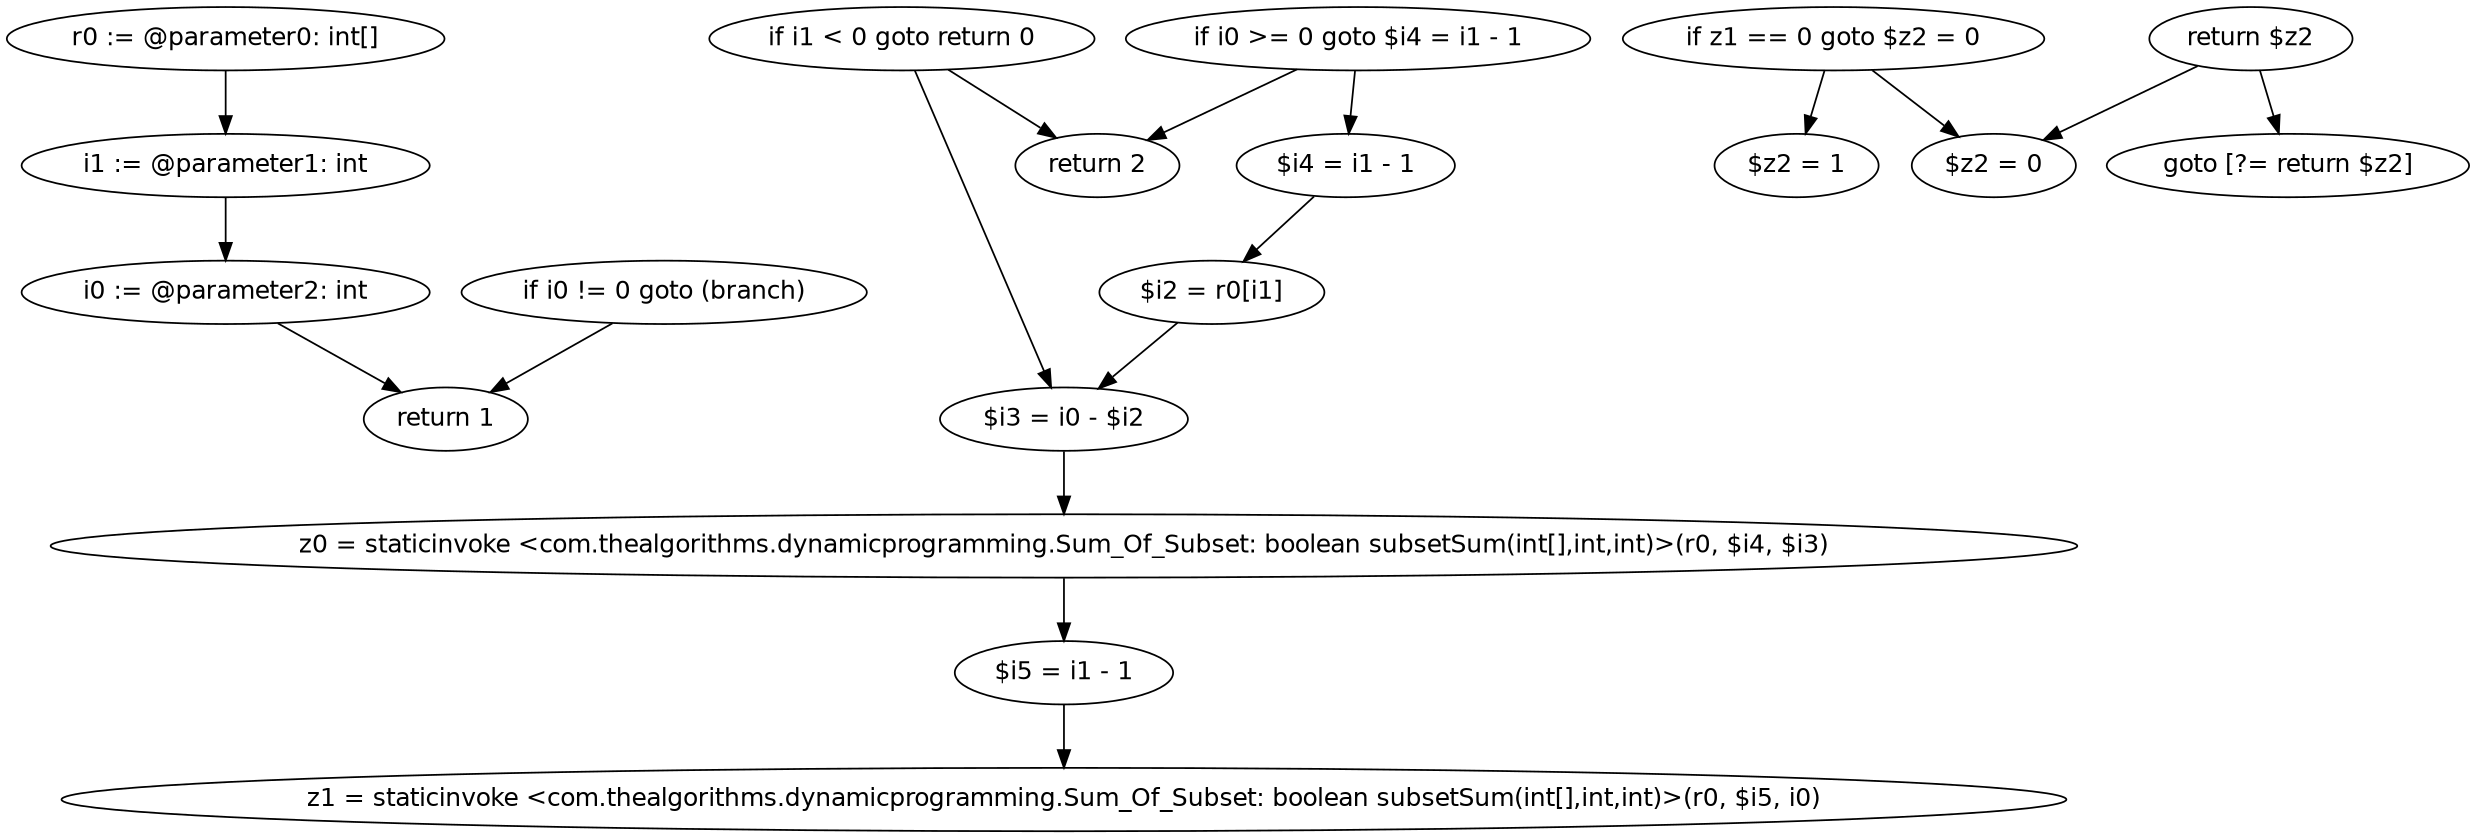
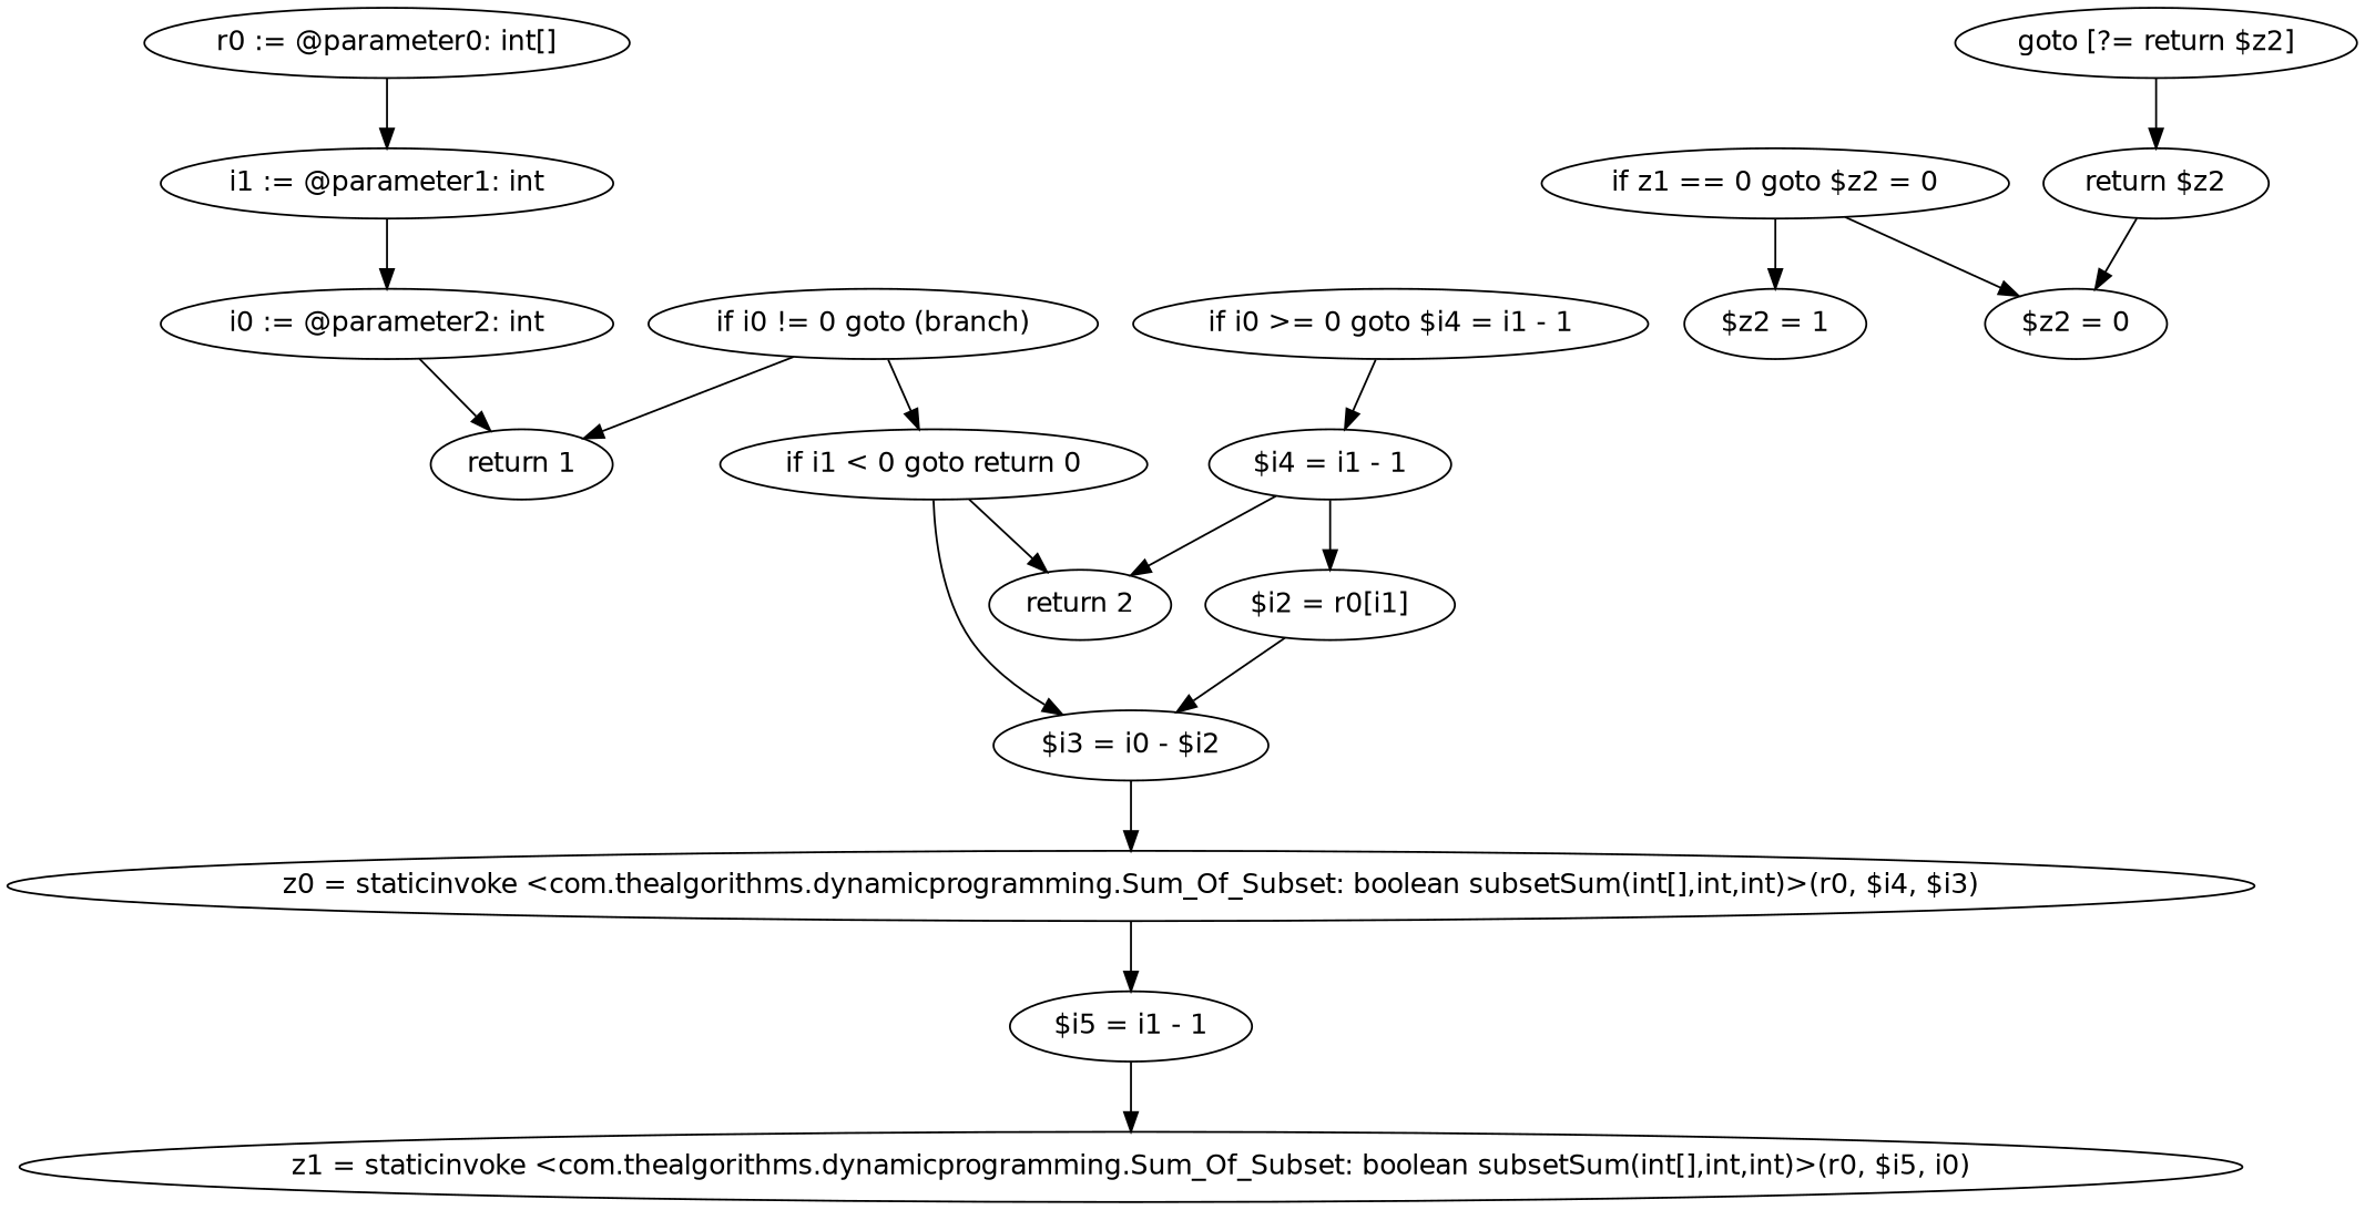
  digraph {
    fontname="DejaVu Sans"
    node [fontname="DejaVu Sans"]
    edge [fontname="DejaVu Sans"]
    "r0 := @parameter0: int[]"
    "i1 := @parameter1: int"
    "i0 := @parameter2: int"
    "return 1"
    "if i0 != 0 goto (branch)"
    "if i1 < 0 goto return 0"
    n7 [label="return 2"]
    "$i3 = i0 - $i2"
    "if i0 >= 0 goto $i4 = i1 - 1"
    "$i4 = i1 - 1"
    "$i2 = r0[i1]"
    "z0 = staticinvoke <com.thealgorithms.dynamicprogramming.Sum_Of_Subset: boolean subsetSum(int[],int,int)>(r0, $i4, $i3)"
    "$i5 = i1 - 1"
    "z1 = staticinvoke <com.thealgorithms.dynamicprogramming.Sum_Of_Subset: boolean subsetSum(int[],int,int)>(r0, $i5, i0)"
    "if z1 == 0 goto $z2 = 0"
    "$z2 = 1"
    "$z2 = 0"
    "goto [?= return $z2]"
    "return $z2"
    "r0 := @parameter0: int[]" -> "i1 := @parameter1: int"
    "i1 := @parameter1: int" -> "i0 := @parameter2: int"
    "i0 := @parameter2: int" -> "return 1"
    "if i0 != 0 goto (branch)" -> "return 1"
+   "if i0 != 0 goto (branch)" -> "if i1 < 0 goto return 0"
    "if i1 < 0 goto return 0" -> n7
    "if i1 < 0 goto return 0" -> "$i3 = i0 - $i2"
    "$i3 = i0 - $i2" -> "z0 = staticinvoke <com.thealgorithms.dynamicprogramming.Sum_Of_Subset: boolean subsetSum(int[],int,int)>(r0, $i4, $i3)"
-   "if i0 >= 0 goto $i4 = i1 - 1" -> n7
+   "$i4 = i1 - 1" -> n7
    "if i0 >= 0 goto $i4 = i1 - 1" -> "$i4 = i1 - 1"
    "$i4 = i1 - 1" -> "$i2 = r0[i1]"
    "$i2 = r0[i1]" -> "$i3 = i0 - $i2"
    "z0 = staticinvoke <com.thealgorithms.dynamicprogramming.Sum_Of_Subset: boolean subsetSum(int[],int,int)>(r0, $i4, $i3)" -> "$i5 = i1 - 1"
    "$i5 = i1 - 1" -> "z1 = staticinvoke <com.thealgorithms.dynamicprogramming.Sum_Of_Subset: boolean subsetSum(int[],int,int)>(r0, $i5, i0)"
    "if z1 == 0 goto $z2 = 0" -> "$z2 = 1"
    "if z1 == 0 goto $z2 = 0" -> "$z2 = 0"
-   "return $z2" -> "goto [?= return $z2]"
+   "goto [?= return $z2]" -> "return $z2"
    "return $z2" -> "$z2 = 0"
  }
